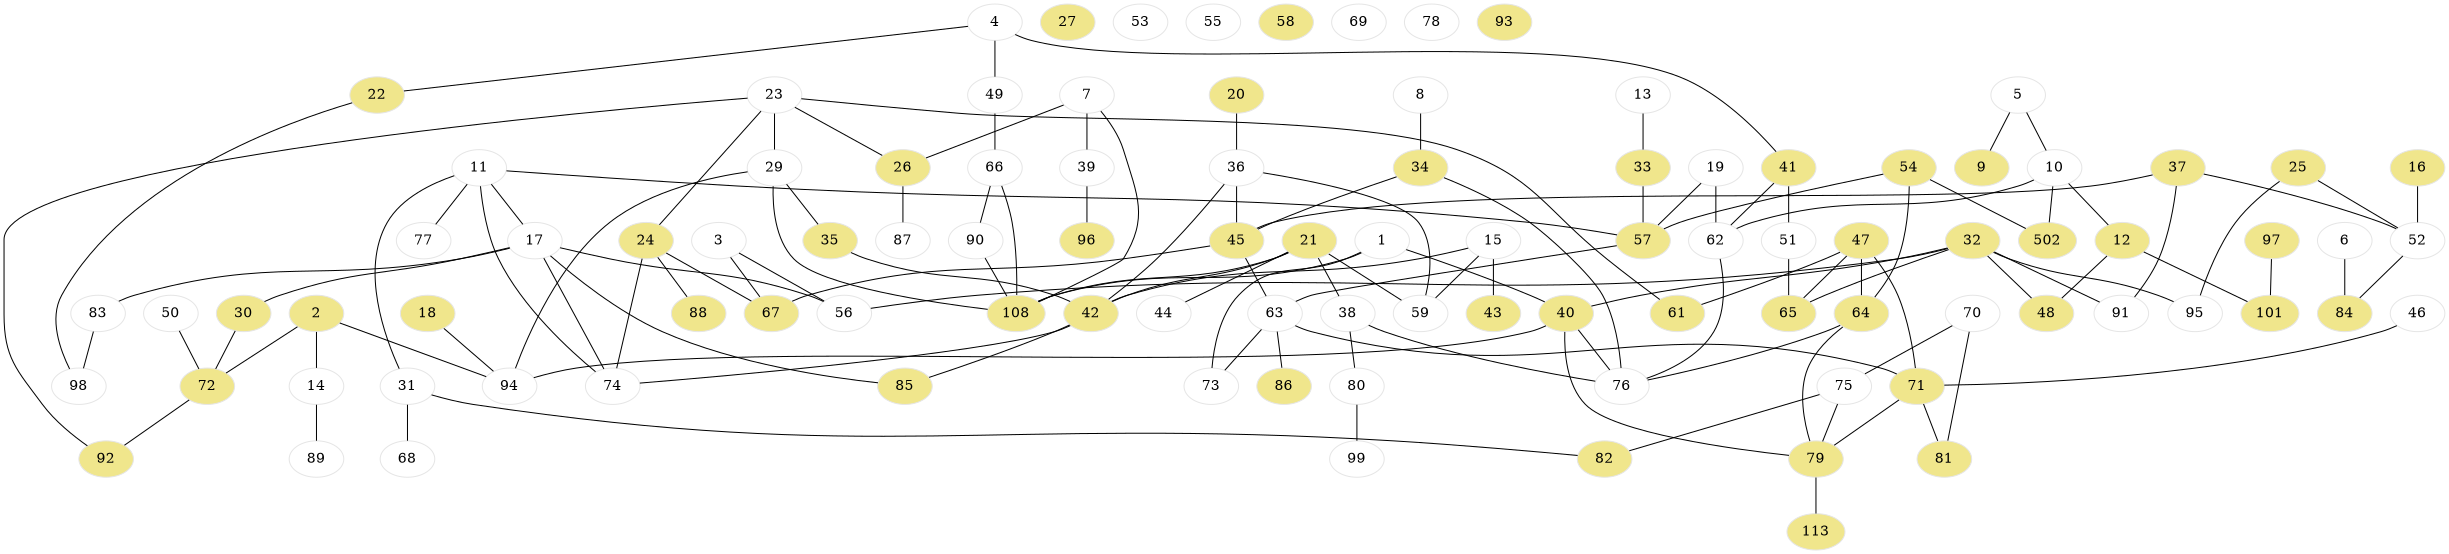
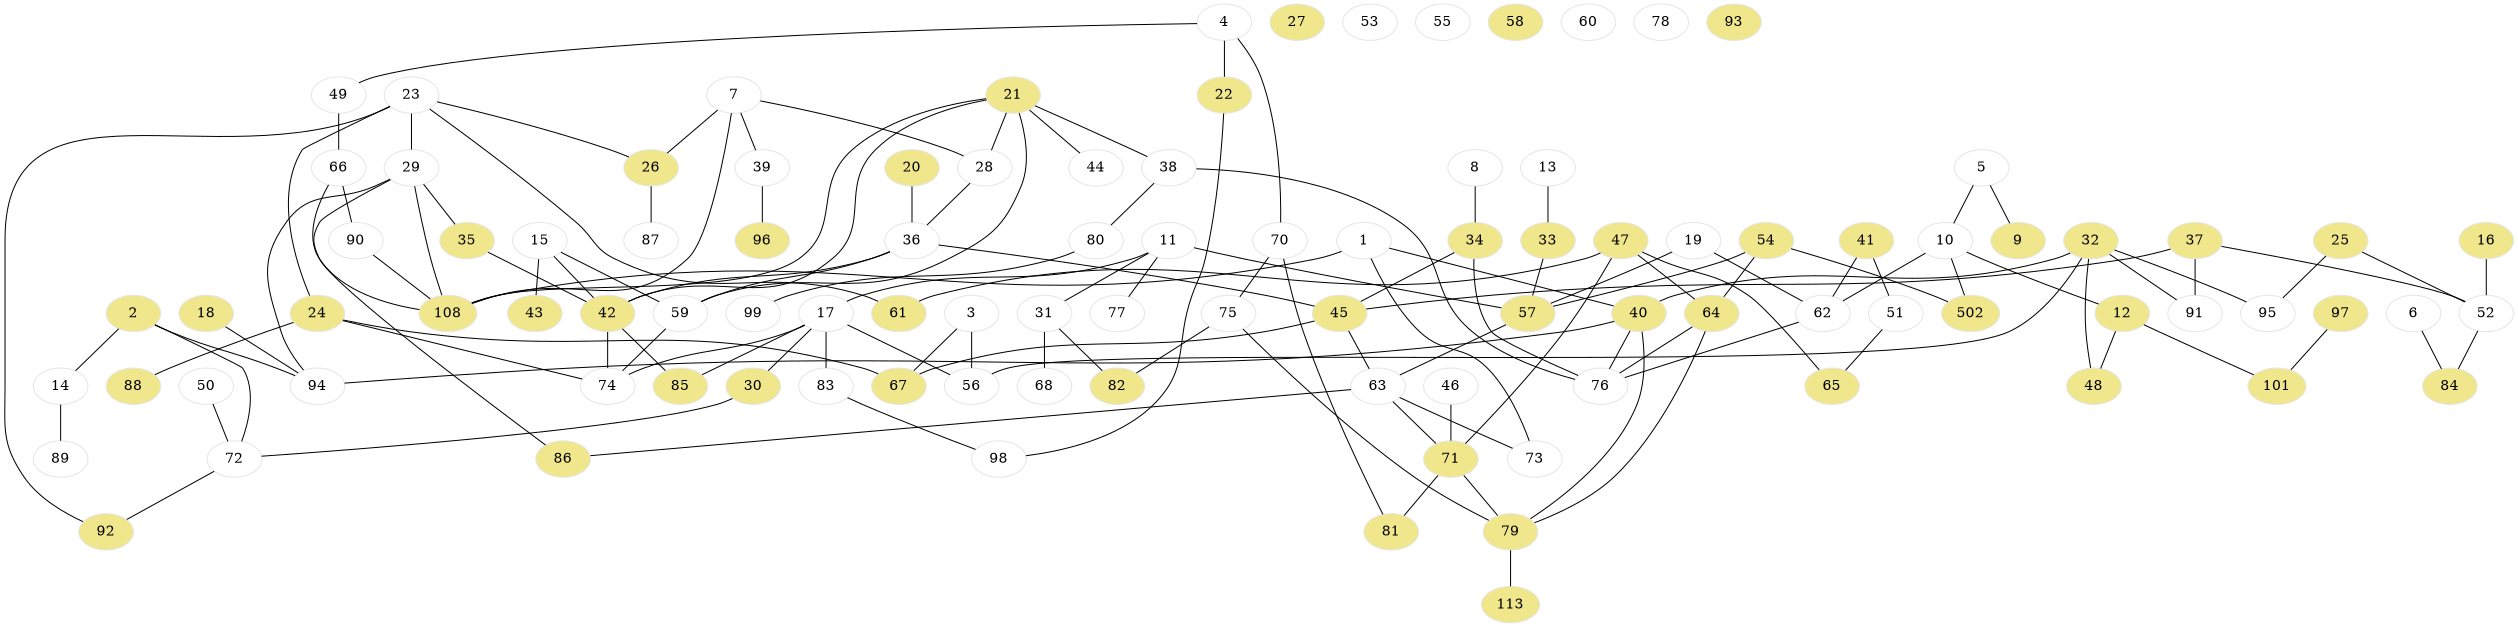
  graph {
    node [color=gray90 fillcolor=white style=filled]
    40 [fillcolor=khaki]
    1
    73
    n4 [fillcolor=khaki label=108]
    94
    79 [fillcolor=khaki]
    76
    2 [fillcolor=khaki]
    14
-   72 [fillcolor=khaki]
+   72
    89
    92 [fillcolor=khaki]
    3
    56
    67 [fillcolor=khaki]
    22 [fillcolor=khaki]
    4
    49
    70
    98
    66
    75
    81 [fillcolor=khaki]
    9 [fillcolor=khaki]
    5
    10
    12 [fillcolor=khaki]
    62
    n29 [fillcolor=khaki label=502]
    84 [fillcolor=khaki]
    6
    7
    26 [fillcolor=khaki]
+   28
    39
    87
    36
    96 [fillcolor=khaki]
    34 [fillcolor=khaki]
    8
    45 [fillcolor=khaki]
    71 [fillcolor=khaki]
    48 [fillcolor=khaki]
    101 [fillcolor=khaki]
    57 [fillcolor=khaki]
    63
    11
    17
    31
    74
    77
    30 [fillcolor=khaki]
    83
    85 [fillcolor=khaki]
    68
    82 [fillcolor=khaki]
    33 [fillcolor=khaki]
    13
    42 [fillcolor=khaki]
    15
    43 [fillcolor=khaki]
    59
    16 [fillcolor=khaki]
    52
    18 [fillcolor=khaki]
    19
    20 [fillcolor=khaki]
    21 [fillcolor=khaki]
    38
    44
    80
    23
    24 [fillcolor=khaki]
    29
    61 [fillcolor=khaki]
    88 [fillcolor=khaki]
    35 [fillcolor=khaki]
    86 [fillcolor=khaki]
    n79 [fillcolor=khaki label=113]
    25 [fillcolor=khaki]
    95
    27 [fillcolor=khaki]
    32 [fillcolor=khaki]
    65 [fillcolor=khaki]
    91
    37 [fillcolor=khaki]
    99
    41 [fillcolor=khaki]
    51
    46
    47 [fillcolor=khaki]
    64 [fillcolor=khaki]
    90
    50
    53
    54 [fillcolor=khaki]
    55
    58 [fillcolor=khaki]
-   69
+   69 [label=60]
    78
    93 [fillcolor=khaki]
    97 [fillcolor=khaki]
    40 -- 94
    40 -- 79
    40 -- 76
    1 -- 40
    1 -- 73
    1 -- n4
    79 -- n79
    2 -- 94
    2 -- 14
    2 -- 72
    14 -- 89
    72 -- 92
    3 -- 56
    3 -- 67
    22 -- 98
    4 -- 22
    4 -- 49
-   4 -- 41
+   4 -- 70
    49 -- 66
    70 -- 75
    70 -- 81
    66 -- n4
    66 -- 90
    75 -- 79
    75 -- 82
    5 -- 9
    5 -- 10
    10 -- 12
    10 -- 62
    10 -- n29
    12 -- 48
    12 -- 101
    62 -- 76
    6 -- 84
    7 -- n4
    7 -- 26
+   7 -- 28
    7 -- 39
    26 -- 87
+   28 -- 36
    39 -- 96
    36 -- 45
    36 -- 42
    36 -- 59
    34 -- 76
    34 -- 45
    8 -- 34
    45 -- 67
    45 -- 63
    71 -- 79
    71 -- 81
    57 -- 63
    63 -- 73
    63 -- 71
    63 -- 86
    11 -- 57
    11 -- 17
    11 -- 31
-   11 -- 74
+   59 -- 74
    11 -- 77
    17 -- 56
    17 -- 74
    17 -- 30
    17 -- 83
    17 -- 85
    31 -- 68
    31 -- 82
    30 -- 72
    83 -- 98
    33 -- 57
    13 -- 33
    42 -- 74
    42 -- 85
    15 -- 42
    15 -- 43
    15 -- 59
    16 -- 52
    52 -- 84
    18 -- 94
    19 -- 62
    19 -- 57
    20 -- 36
    21 -- n4
+   21 -- 28
    21 -- 42
    21 -- 59
    21 -- 38
    21 -- 44
    38 -- 76
    38 -- 80
    80 -- 99
    23 -- 92
    23 -- 26
    23 -- 24
    23 -- 29
    23 -- 61
    24 -- 67
    24 -- 74
    24 -- 88
    29 -- n4
    29 -- 94
    29 -- 35
+   29 -- 86
    35 -- 42
    25 -- 52
    25 -- 95
    32 -- 40
    32 -- 56
    32 -- 48
    32 -- 95
-   32 -- 65
    32 -- 91
    37 -- 45
    37 -- 52
    37 -- 91
    41 -- 62
    41 -- 51
    51 -- 65
    46 -- 71
    47 -- 71
    47 -- 61
    47 -- 65
    47 -- 64
    64 -- 79
    64 -- 76
    90 -- n4
    50 -- 72
    54 -- n29
    54 -- 57
    54 -- 64
    97 -- 101
  }
